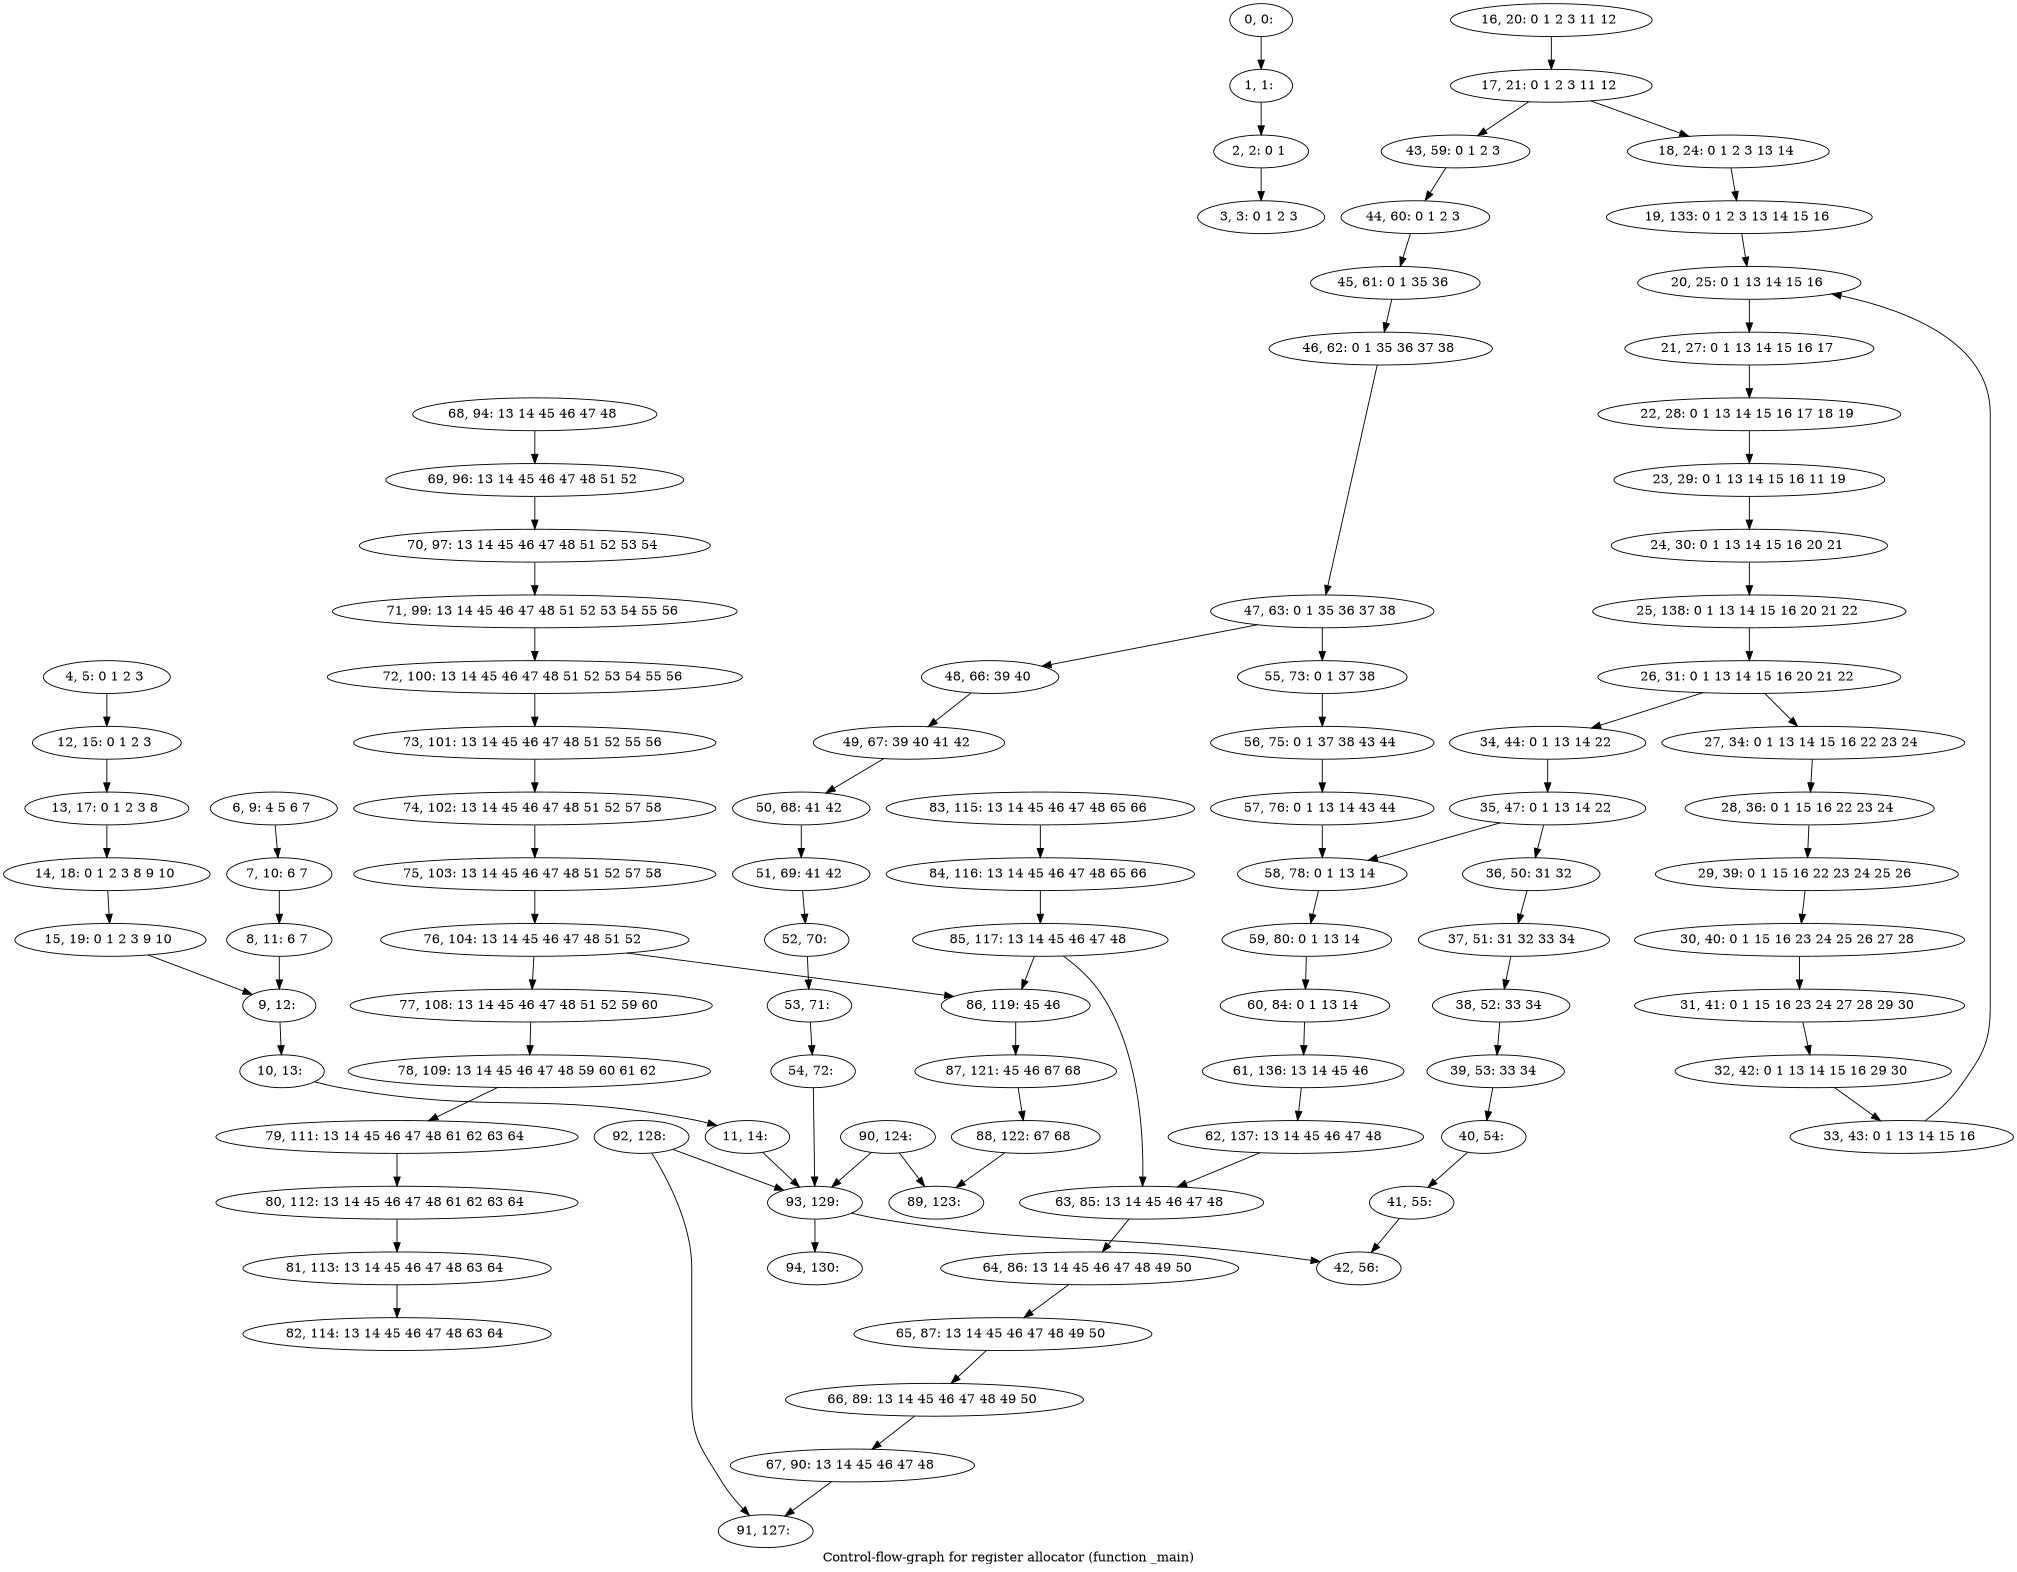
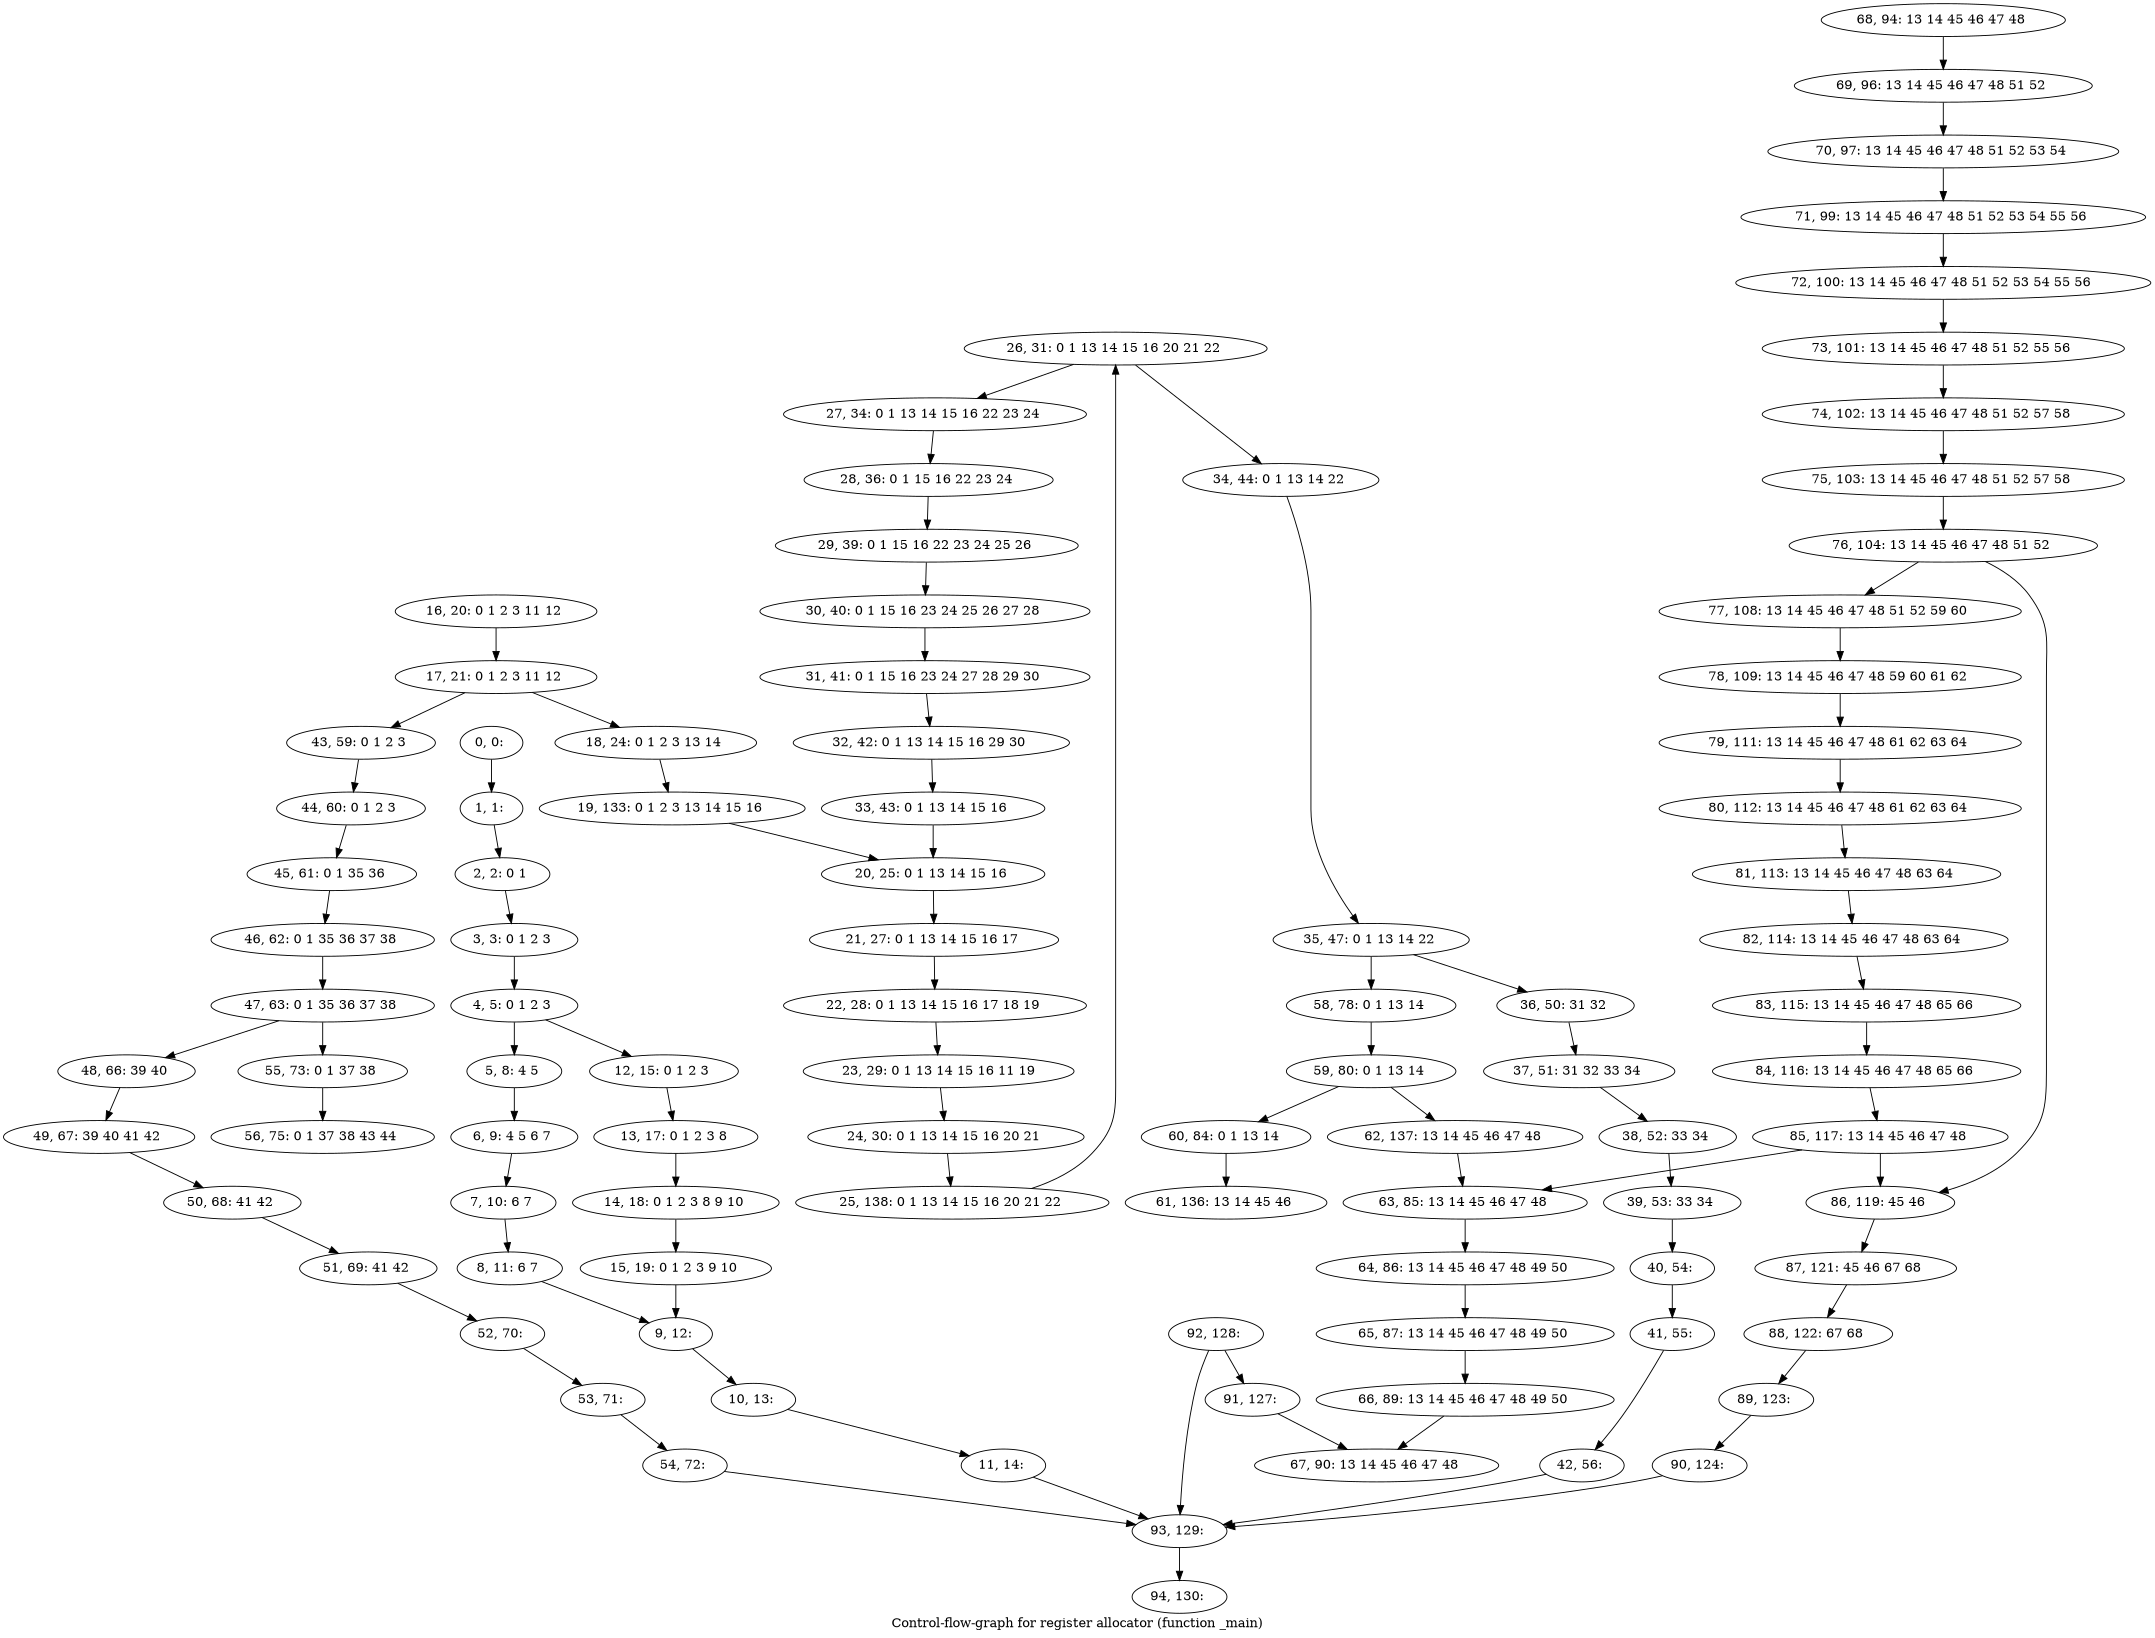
  digraph {
    label="Control-flow-graph for register allocator (function _main)"
    n1 [label="0, 0: "]
    n2 [label="1, 1: "]
    n3 [label="2, 2: 0 1 "]
    n4 [label="3, 3: 0 1 2 3 "]
    n5 [label="4, 5: 0 1 2 3 "]
+   n6 [label="5, 8: 4 5 "]
    n7 [label="12, 15: 0 1 2 3 "]
    n8 [label="6, 9: 4 5 6 7 "]
    n9 [label="13, 17: 0 1 2 3 8 "]
    n10 [label="7, 10: 6 7 "]
    n11 [label="8, 11: 6 7 "]
    n12 [label="9, 12: "]
    n13 [label="10, 13: "]
    n14 [label="11, 14: "]
    n15 [label="93, 129: "]
    n16 [label="94, 130: "]
    n17 [label="14, 18: 0 1 2 3 8 9 10 "]
    n18 [label="15, 19: 0 1 2 3 9 10 "]
    n19 [label="16, 20: 0 1 2 3 11 12 "]
    n20 [label="17, 21: 0 1 2 3 11 12 "]
    n21 [label="18, 24: 0 1 2 3 13 14 "]
    n22 [label="43, 59: 0 1 2 3 "]
    n23 [label="19, 133: 0 1 2 3 13 14 15 16 "]
    n24 [label="44, 60: 0 1 2 3 "]
    n25 [label="20, 25: 0 1 13 14 15 16 "]
    n26 [label="21, 27: 0 1 13 14 15 16 17 "]
    n27 [label="22, 28: 0 1 13 14 15 16 17 18 19 "]
    n28 [label="23, 29: 0 1 13 14 15 16 11 19"]
    n29 [label="24, 30: 0 1 13 14 15 16 20 21 "]
    n30 [label="25, 138: 0 1 13 14 15 16 20 21 22 "]
    n31 [label="26, 31: 0 1 13 14 15 16 20 21 22 "]
    n32 [label="27, 34: 0 1 13 14 15 16 22 23 24 "]
    n33 [label="34, 44: 0 1 13 14 22 "]
    n34 [label="28, 36: 0 1 15 16 22 23 24 "]
    n35 [label="35, 47: 0 1 13 14 22 "]
    n36 [label="29, 39: 0 1 15 16 22 23 24 25 26 "]
    n37 [label="30, 40: 0 1 15 16 23 24 25 26 27 28 "]
    n38 [label="31, 41: 0 1 15 16 23 24 27 28 29 30 "]
    n39 [label="32, 42: 0 1 13 14 15 16 29 30 "]
    n40 [label="33, 43: 0 1 13 14 15 16 "]
    n41 [label="36, 50: 31 32 "]
    n42 [label="58, 78: 0 1 13 14 "]
    n43 [label="37, 51: 31 32 33 34 "]
    n44 [label="59, 80: 0 1 13 14 "]
    n45 [label="38, 52: 33 34 "]
    n46 [label="39, 53: 33 34 "]
    n47 [label="40, 54: "]
    n48 [label="41, 55: "]
    n49 [label="42, 56: "]
    n50 [label="45, 61: 0 1 35 36 "]
    n51 [label="46, 62: 0 1 35 36 37 38 "]
    n52 [label="47, 63: 0 1 35 36 37 38 "]
    n53 [label="48, 66: 39 40 "]
    n54 [label="55, 73: 0 1 37 38 "]
    n55 [label="49, 67: 39 40 41 42 "]
    n56 [label="56, 75: 0 1 37 38 43 44 "]
    n57 [label="50, 68: 41 42 "]
    n58 [label="51, 69: 41 42 "]
    n59 [label="52, 70: "]
    n60 [label="53, 71: "]
    n61 [label="54, 72: "]
-   n62 [label="57, 76: 0 1 13 14 43 44 "]
    n63 [label="60, 84: 0 1 13 14 "]
    n64 [label="61, 136: 13 14 45 46 "]
    n65 [label="62, 137: 13 14 45 46 47 48 "]
    n66 [label="63, 85: 13 14 45 46 47 48 "]
    n67 [label="64, 86: 13 14 45 46 47 48 49 50 "]
    n68 [label="65, 87: 13 14 45 46 47 48 49 50 "]
    n69 [label="66, 89: 13 14 45 46 47 48 49 50 "]
    n70 [label="67, 90: 13 14 45 46 47 48 "]
    n71 [label="91, 127: "]
    n72 [label="68, 94: 13 14 45 46 47 48 "]
    n73 [label="69, 96: 13 14 45 46 47 48 51 52 "]
    n74 [label="70, 97: 13 14 45 46 47 48 51 52 53 54 "]
    n75 [label="71, 99: 13 14 45 46 47 48 51 52 53 54 55 56 "]
    n76 [label="72, 100: 13 14 45 46 47 48 51 52 53 54 55 56 "]
    n77 [label="73, 101: 13 14 45 46 47 48 51 52 55 56 "]
    n78 [label="74, 102: 13 14 45 46 47 48 51 52 57 58 "]
    n79 [label="75, 103: 13 14 45 46 47 48 51 52 57 58 "]
    n80 [label="76, 104: 13 14 45 46 47 48 51 52 "]
    n81 [label="77, 108: 13 14 45 46 47 48 51 52 59 60 "]
    n82 [label="86, 119: 45 46 "]
    n83 [label="78, 109: 13 14 45 46 47 48 59 60 61 62 "]
    n84 [label="87, 121: 45 46 67 68 "]
    n85 [label="79, 111: 13 14 45 46 47 48 61 62 63 64 "]
    n86 [label="80, 112: 13 14 45 46 47 48 61 62 63 64 "]
    n87 [label="81, 113: 13 14 45 46 47 48 63 64 "]
    n88 [label="82, 114: 13 14 45 46 47 48 63 64 "]
    n89 [label="83, 115: 13 14 45 46 47 48 65 66 "]
    n90 [label="84, 116: 13 14 45 46 47 48 65 66 "]
    n91 [label="85, 117: 13 14 45 46 47 48 "]
    n92 [label="88, 122: 67 68 "]
    n93 [label="89, 123: "]
    n94 [label="90, 124: "]
    n95 [label="92, 128: "]
    n1 -> n2
    n2 -> n3
    n3 -> n4
+   n4 -> n5
+   n5 -> n6
    n5 -> n7
+   n6 -> n8
    n7 -> n9
    n8 -> n10
    n9 -> n17
    n10 -> n11
    n11 -> n12
    n12 -> n13
    n13 -> n14
    n14 -> n15
    n15 -> n16
    n17 -> n18
    n18 -> n12
    n19 -> n20
    n20 -> n21
    n20 -> n22
    n21 -> n23
    n22 -> n24
    n23 -> n25
    n24 -> n50
    n25 -> n26
    n26 -> n27
    n27 -> n28
    n28 -> n29
    n29 -> n30
    n30 -> n31
    n31 -> n32
    n31 -> n33
    n32 -> n34
    n33 -> n35
    n34 -> n36
    n35 -> n41
    n35 -> n42
    n36 -> n37
    n37 -> n38
    n38 -> n39
    n39 -> n40
    n40 -> n25
    n41 -> n43
    n42 -> n44
    n43 -> n45
    n44 -> n63
    n45 -> n46
    n46 -> n47
    n47 -> n48
    n48 -> n49
-   n15 -> n49
+   n49 -> n15
    n50 -> n51
    n51 -> n52
    n52 -> n53
    n52 -> n54
    n53 -> n55
    n54 -> n56
    n55 -> n57
-   n56 -> n62
    n57 -> n58
    n58 -> n59
    n59 -> n60
    n60 -> n61
    n61 -> n15
-   n62 -> n42
    n63 -> n64
-   n64 -> n65
+   n44 -> n65
    n65 -> n66
    n66 -> n67
    n67 -> n68
    n68 -> n69
    n69 -> n70
-   n70 -> n71
+   n71 -> n70
    n72 -> n73
    n73 -> n74
    n74 -> n75
    n75 -> n76
    n76 -> n77
    n77 -> n78
    n78 -> n79
    n79 -> n80
    n80 -> n81
    n80 -> n82
    n81 -> n83
    n82 -> n84
    n83 -> n85
    n84 -> n92
    n85 -> n86
    n86 -> n87
    n87 -> n88
+   n88 -> n89
    n89 -> n90
    n90 -> n91
    n91 -> n66
    n91 -> n82
    n92 -> n93
-   n94 -> n93
+   n93 -> n94
    n94 -> n15
    n95 -> n15
    n95 -> n71
  }
